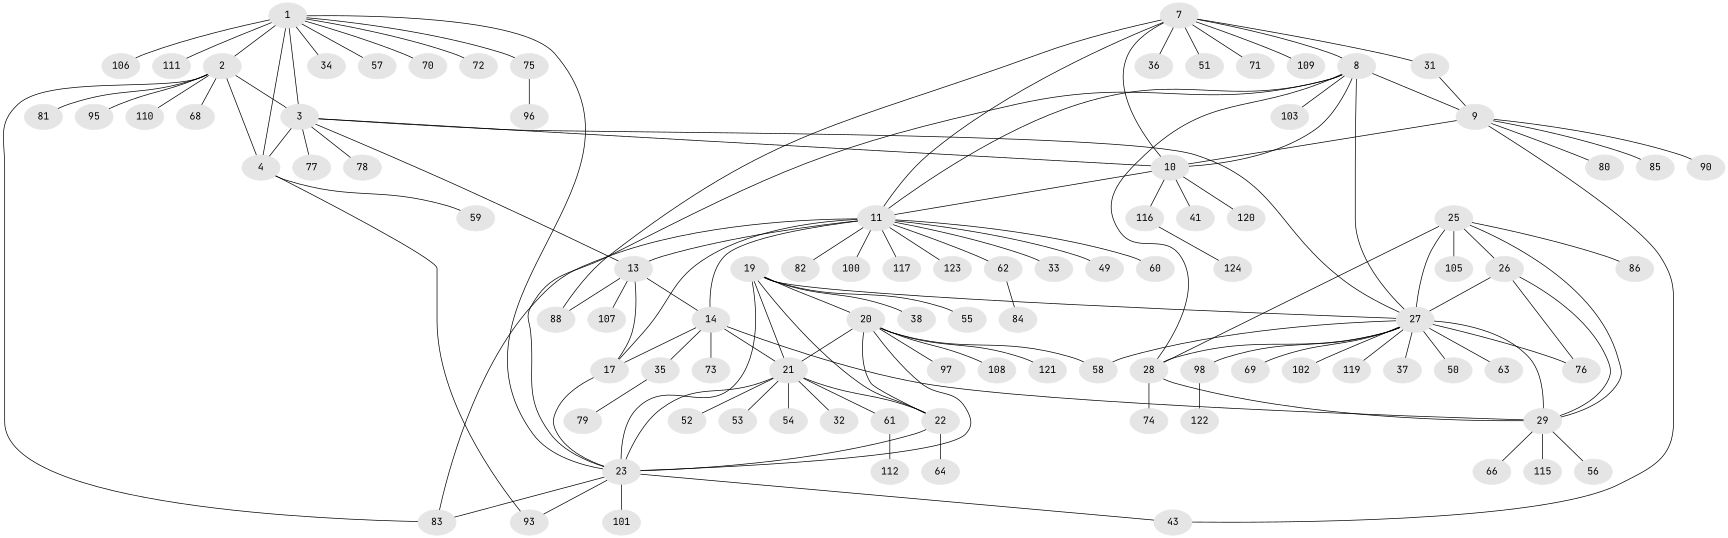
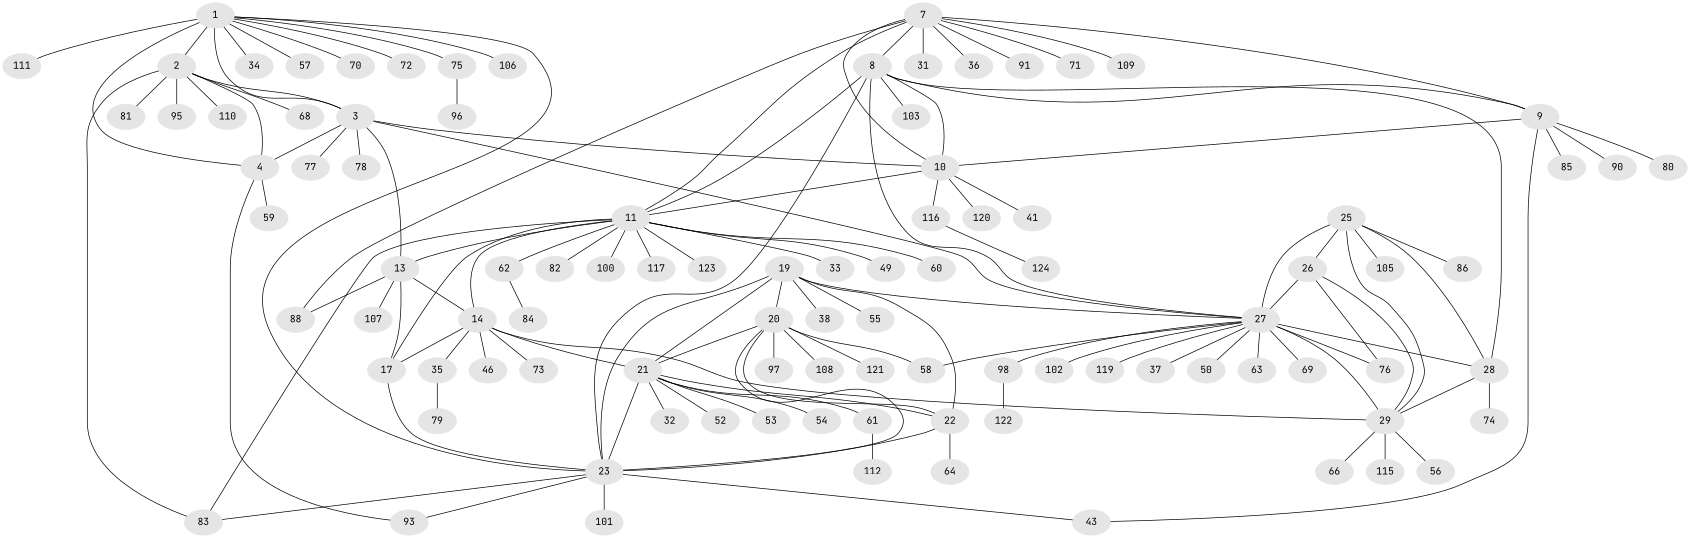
  graph {
    fontname="JetBrains Mono"
    node [color=gray90 fontname="JetBrains Mono" style=filled]
    edge [fontname="JetBrains Mono"]
    1 [super="+5"]
    2 [super="+47"]
    3 [super="+6"]
    4 [super="+39"]
    23 [super="+67"]
    34
    57
    70
    72
    75 [super="+94"]
    106
    111
    68
    81
    83 [super="+114"]
    95
    110
    10 [super="+12"]
    13 [super="+48"]
    27 [super="+30"]
    77
    78
    59
    93
    43
    101
    96
    11 [super="+16"]
    41
    116
    120
    88
    14 [super="+15"]
    17 [super="+18"]
    107
    28 [super="+45"]
    29 [super="+65"]
    58
    37
    50
    63 [super="+125"]
    69
    76
    98
    102
    119
    7 [super="+104"]
    8 [super="+40"]
    9 [super="+113"]
    31
    36
-   51
+   51 [label=91]
    71
    109
    103
    80
    85
    90
    33
    49
    60
    62 [super="+99"]
    82
    100
    117
    123
    74
    124
    21 [super="+42"]
    35 [super="+44"]
+   46
    73
    84
    22
    32
    52
    53
    54
    61 [super="+118"]
    56
    66
    115
    79 [super="+91"]
    19 [super="+24"]
    20 [super="+87"]
    38
    55
    97
    108
    121
    64
    112
    25 [super="+92"]
    26
    86
    105
    122
    1 -- 2 [weight=2]
    1 -- 3 [weight=4]
    1 -- 4 [weight=2]
    1 -- 23
    1 -- 34
    1 -- 57
    1 -- 70
    1 -- 72
    1 -- 75
    1 -- 106
    1 -- 111
    2 -- 3 [weight=2]
    2 -- 4
    2 -- 68
    2 -- 81
    2 -- 83
    2 -- 95
    2 -- 110
    3 -- 4 [weight=2]
    3 -- 10
    3 -- 13 [weight=2]
    3 -- 27
    3 -- 77
    3 -- 78
    4 -- 59
    4 -- 93
    23 -- 83
    23 -- 93
    23 -- 43
    23 -- 101
    75 -- 96
    10 -- 11 [weight=2]
    10 -- 41
    10 -- 116
    10 -- 120
    13 -- 88
    13 -- 14 [weight=2]
    13 -- 17 [weight=2]
    13 -- 107
    27 -- 28 [weight=2]
    27 -- 29 [weight=2]
    27 -- 58
    27 -- 37
    27 -- 50
    27 -- 63
    27 -- 69
    27 -- 76
    27 -- 98
    27 -- 102
    27 -- 119
    11 -- 83
    11 -- 13
    11 -- 14 [weight=2]
    11 -- 17 [weight=2]
    11 -- 33
    11 -- 49
    11 -- 60
    11 -- 62
    11 -- 82
    11 -- 100
    11 -- 117
    11 -- 123
    116 -- 124
    14 -- 17 [weight=4]
    14 -- 29
    14 -- 21
    14 -- 35
+   14 -- 46
    14 -- 73
    17 -- 23
    28 -- 29
    28 -- 74
    29 -- 56
    29 -- 66
    29 -- 115
    98 -- 122
    7 -- 10 [weight=2]
    7 -- 11
    7 -- 88
    7 -- 8
-   31 -- 9
+   7 -- 9
    7 -- 31
    7 -- 36
    7 -- 51
    7 -- 71
    7 -- 109
    8 -- 23
    8 -- 10 [weight=2]
    8 -- 27
    8 -- 11
    8 -- 28
    8 -- 9
    8 -- 103
    9 -- 10 [weight=2]
    9 -- 43
    9 -- 80
    9 -- 85
    9 -- 90
    62 -- 84
    21 -- 23
    21 -- 22
    21 -- 32
    21 -- 52
    21 -- 53
    21 -- 54
    21 -- 61
    35 -- 79
    22 -- 23
    22 -- 64
    61 -- 112
    19 -- 23 [weight=2]
    19 -- 27
    19 -- 21 [weight=2]
    19 -- 22 [weight=2]
    19 -- 20 [weight=2]
    19 -- 38
    19 -- 55
    20 -- 23
    20 -- 58
    20 -- 21
    20 -- 22
    20 -- 97
    20 -- 108
    20 -- 121
    25 -- 27 [weight=2]
    25 -- 28
    25 -- 29
    25 -- 26
    25 -- 86
    25 -- 105
    26 -- 27 [weight=2]
    26 -- 29
    26 -- 76
  }
